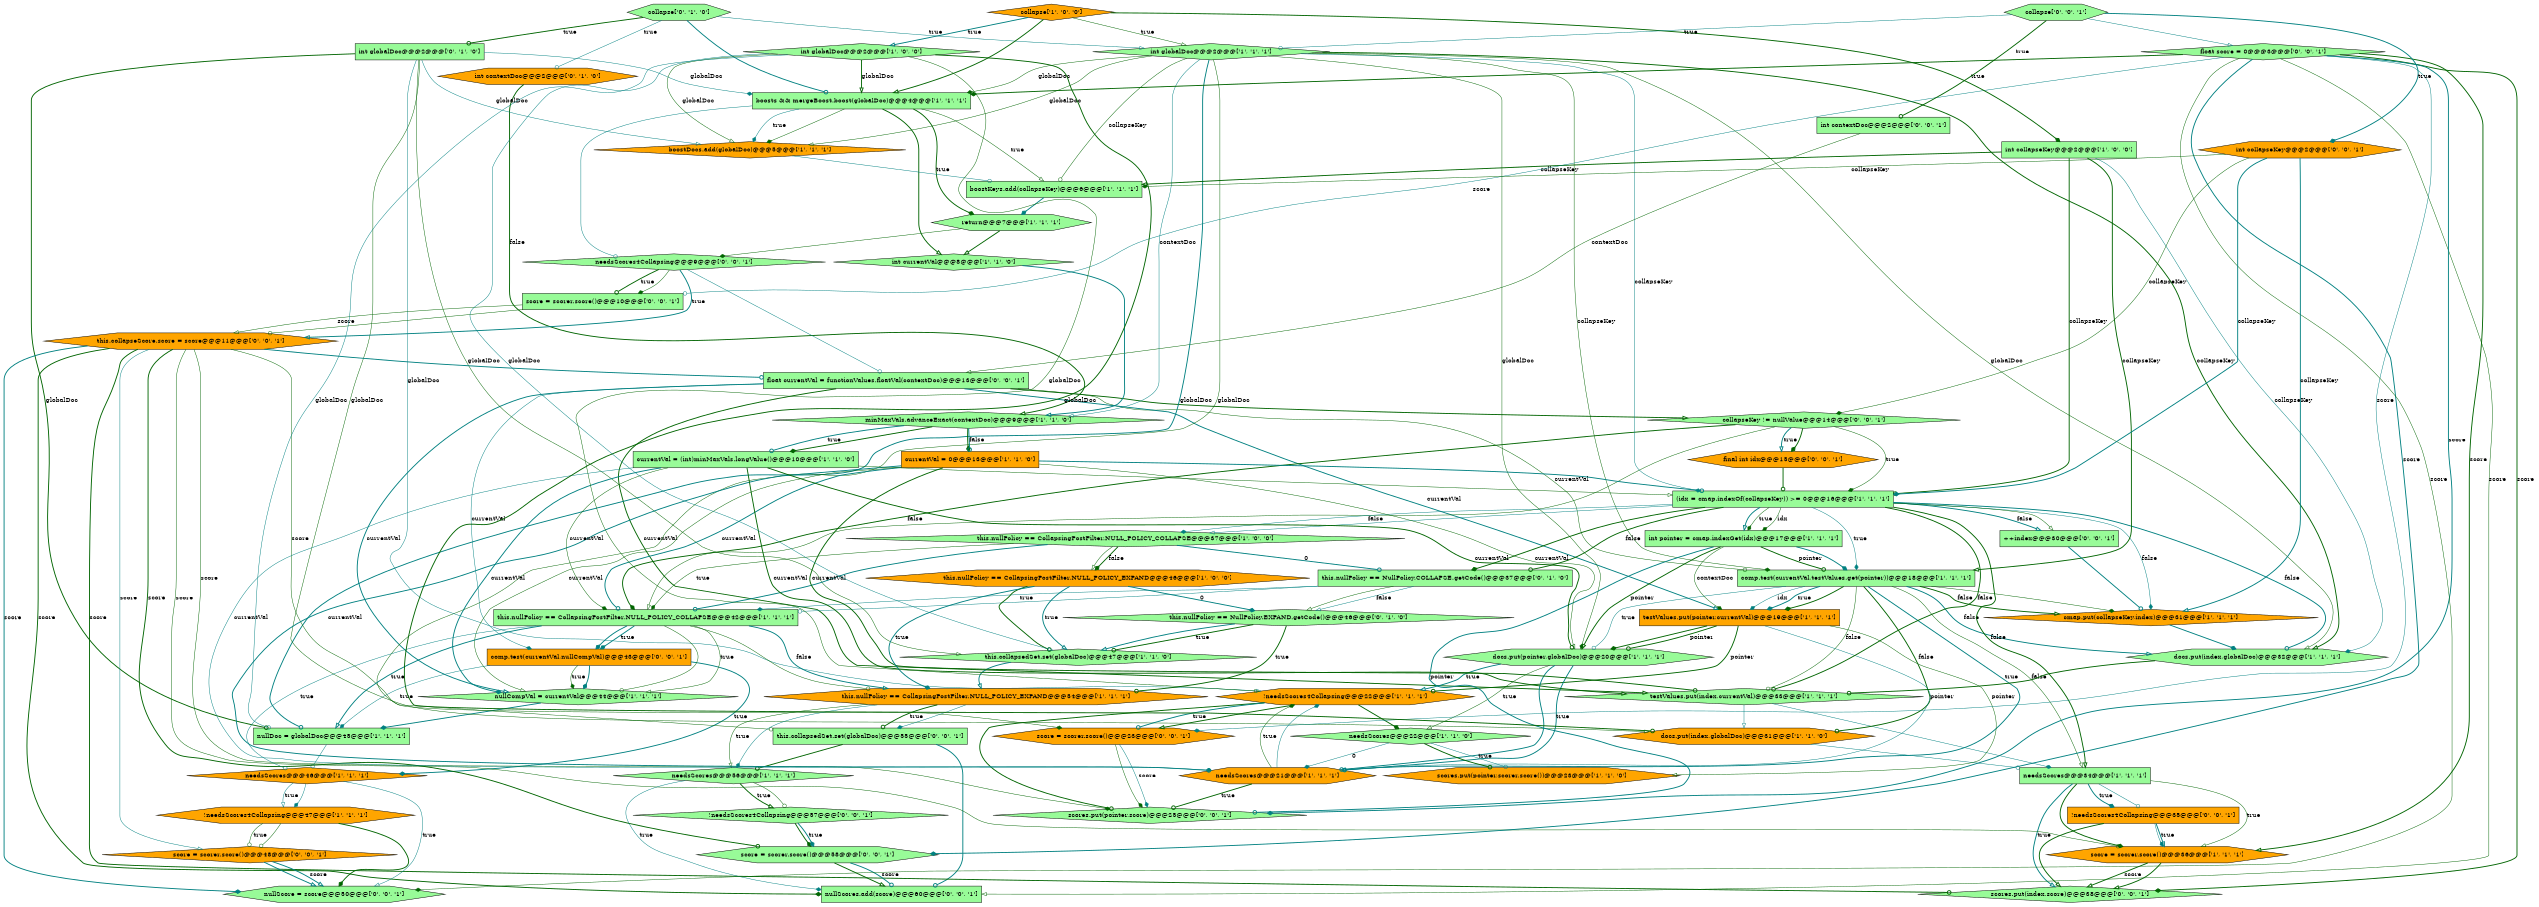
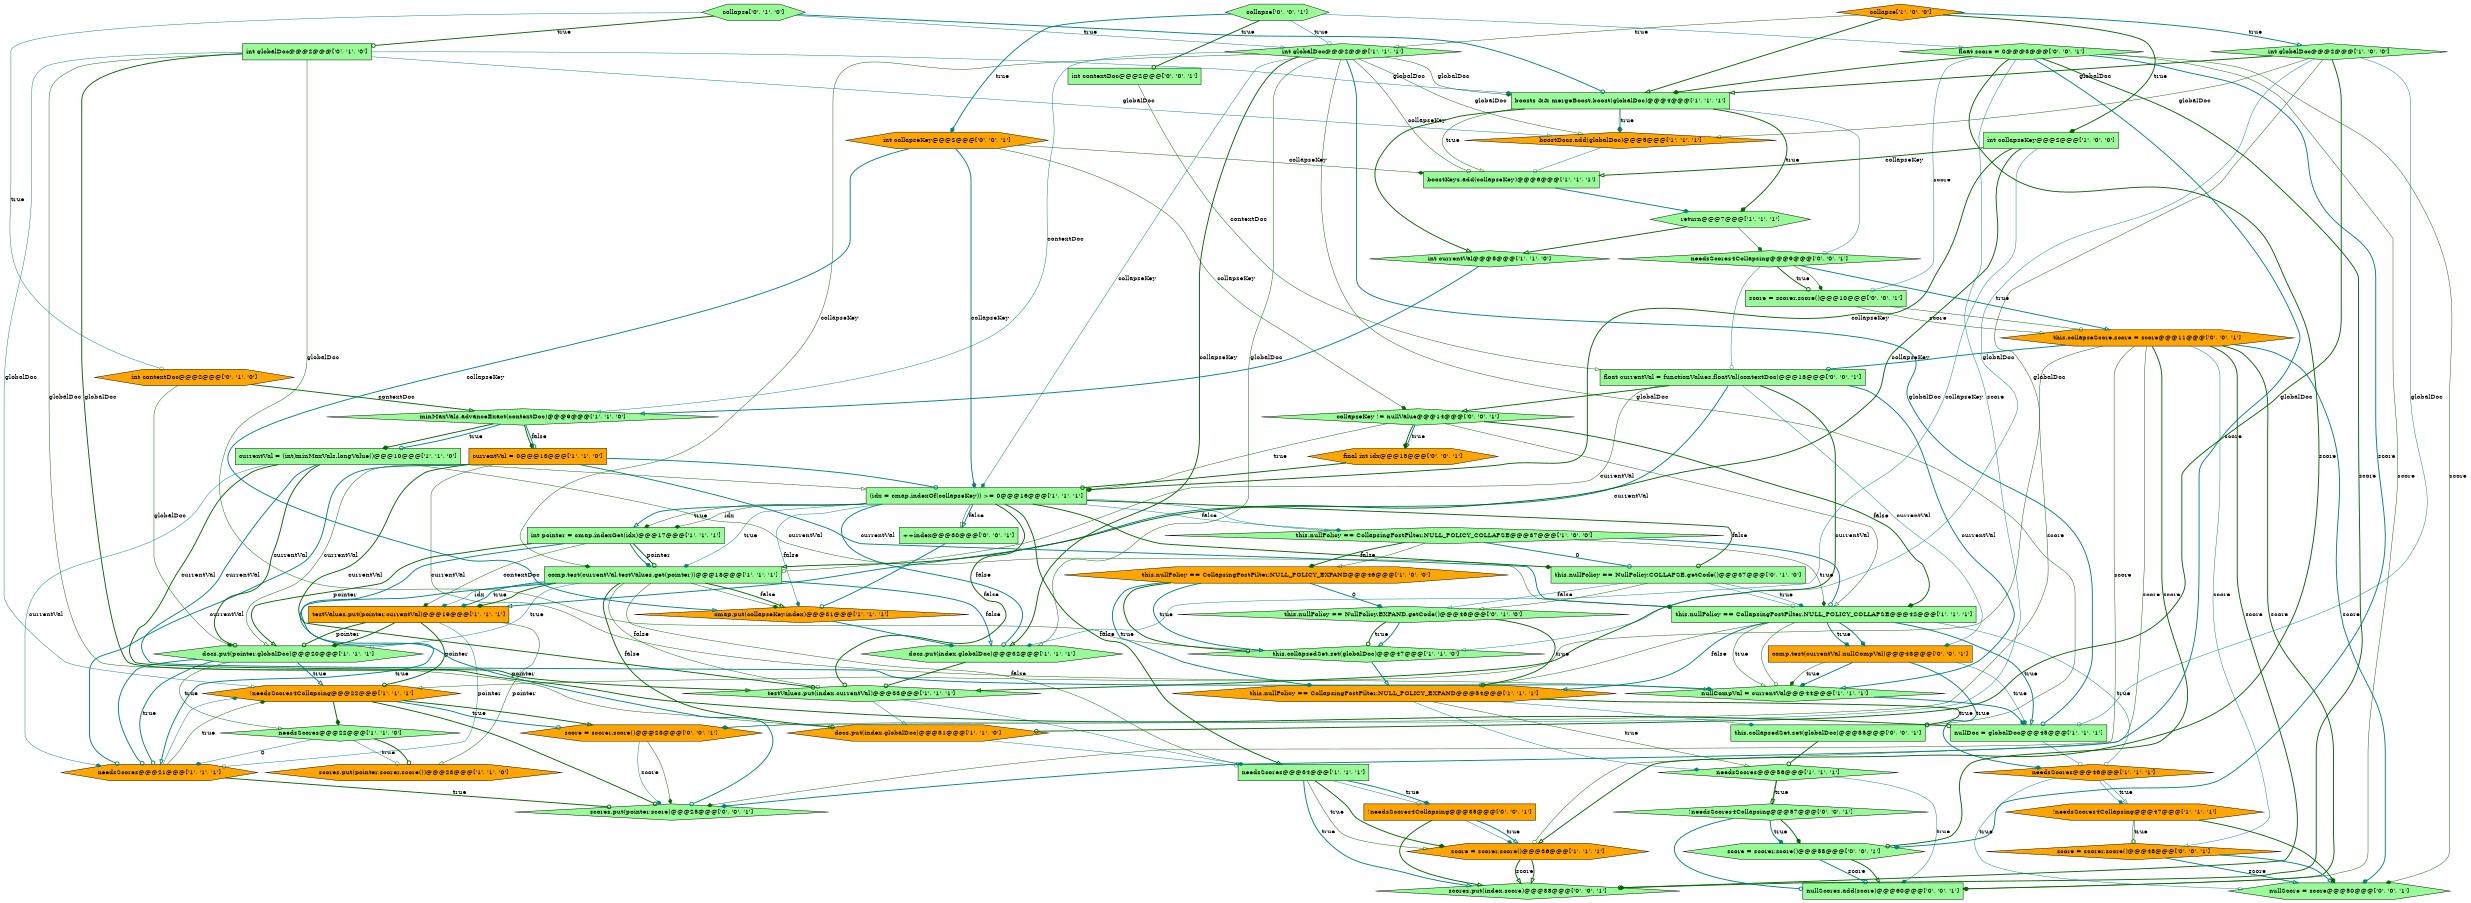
  digraph {
    node [fillcolor=palegreen shape=box style=filled]
    edge [arrowhead=diamond color=darkgreen style=bold]
    n1 [label="nullScores.add(score)@@@60@@@['0', '0', '1']"]
    n2 [label="scores.put(index,score)@@@38@@@['0', '0', '1']" shape=diamond]
    n3 [label="testValues.put(index,currentVal)@@@33@@@['1', '1', '1']" shape=diamond]
    n4 [label="needsScores@@@34@@@['1', '1', '1']"]
    n5 [fillcolor=orange label="docs.put(index,globalDoc)@@@31@@@['1', '1', '0']" shape=hexagon]
    n6 [fillcolor=orange label="score = scorer.score()@@@36@@@['1', '1', '1']" shape=hexagon]
    n7 [fillcolor=orange label="!needsScores4Collapsing@@@35@@@['0', '0', '1']"]
    n8 [label="int contextDoc@@@2@@@['0', '0', '1']"]
    n9 [label="float currentVal = functionValues.floatVal(contextDoc)@@@13@@@['0', '0', '1']"]
    n10 [label="comp.test(currentVal,testValues.get(pointer))@@@18@@@['1', '1', '1']"]
    n11 [fillcolor=orange label="testValues.put(pointer,currentVal)@@@19@@@['1', '1', '1']"]
    n12 [label="nullCompVal = currentVal@@@44@@@['1', '1', '1']" shape=diamond]
    n13 [fillcolor=orange label="comp.test(currentVal,nullCompVal)@@@43@@@['0', '0', '1']"]
    n14 [label="collapseKey != nullValue@@@14@@@['0', '0', '1']" shape=diamond]
    n15 [label="collapse['0', '1', '0']" shape=hexagon]
    n16 [label="int globalDoc@@@2@@@['1', '1', '1']" shape=diamond]
    n17 [fillcolor=orange label="int contextDoc@@@2@@@['0', '1', '0']" shape=hexagon]
    n18 [label="int globalDoc@@@2@@@['0', '1', '0']"]
    n19 [label="boosts && mergeBoost.boost(globalDoc)@@@4@@@['1', '1', '1']"]
    n20 [label="(idx = cmap.indexOf(collapseKey)) >= 0@@@16@@@['1', '1', '1']"]
    n21 [label="docs.put(index,globalDoc)@@@32@@@['1', '1', '1']" shape=hexagon]
    n22 [label="boostKeys.add(collapseKey)@@@6@@@['1', '1', '1']"]
    n23 [label="docs.put(pointer,globalDoc)@@@20@@@['1', '1', '1']" shape=hexagon]
    n24 [label="minMaxVals.advanceExact(contextDoc)@@@9@@@['1', '1', '0']" shape=diamond]
    n25 [fillcolor=orange label="boostDocs.add(globalDoc)@@@5@@@['1', '1', '1']" shape=diamond]
    n26 [label="nullDoc = globalDoc@@@45@@@['1', '1', '1']"]
    n27 [label="this.collapsedSet.set(globalDoc)@@@55@@@['0', '0', '1']"]
    n28 [label="this.collapsedSet.set(globalDoc)@@@47@@@['1', '1', '0']" shape=diamond]
    n29 [fillcolor=orange label="!needsScores4Collapsing@@@22@@@['1', '1', '1']" shape=hexagon]
    n30 [label="int currentVal@@@8@@@['1', '1', '0']" shape=diamond]
    n31 [label="return@@@7@@@['1', '1', '1']" shape=hexagon]
    n32 [label="needsScores4Collapsing@@@9@@@['0', '0', '1']" shape=diamond]
    n33 [label="scores.put(pointer,score)@@@25@@@['0', '0', '1']" shape=diamond]
    n34 [label="int collapseKey@@@2@@@['1', '0', '0']"]
    n35 [fillcolor=orange label="needsScores@@@21@@@['1', '1', '1']" shape=hexagon]
    n36 [fillcolor=orange label="cmap.put(collapseKey,index)@@@31@@@['1', '1', '1']" shape=diamond]
    n37 [label="++index@@@30@@@['0', '0', '1']"]
    n38 [label="int pointer = cmap.indexGet(idx)@@@17@@@['1', '1', '1']"]
    n39 [label="this.nullPolicy == CollapsingPostFilter.NULL_POLICY_COLLAPSE@@@37@@@['1', '0', '0']" shape=diamond]
    n40 [label="this.nullPolicy == NullPolicy.COLLAPSE.getCode()@@@37@@@['0', '1', '0']"]
    n41 [label="score = scorer.score()@@@10@@@['0', '0', '1']"]
    n42 [fillcolor=orange label="this.collapseScore.score = score@@@11@@@['0', '0', '1']" shape=hexagon]
    n43 [label="score = scorer.score()@@@58@@@['0', '0', '1']" shape=hexagon]
    n44 [fillcolor=orange label="score = scorer.score()@@@23@@@['0', '0', '1']" shape=hexagon]
    n45 [label="nullScore = score@@@50@@@['0', '0', '1']" shape=hexagon]
    n46 [fillcolor=orange label="score = scorer.score()@@@48@@@['0', '0', '1']" shape=diamond]
    n47 [fillcolor=orange label="scores.put(pointer,scorer.score())@@@23@@@['1', '1', '0']" shape=hexagon]
    n48 [label="needsScores@@@22@@@['1', '1', '0']" shape=diamond]
    n49 [fillcolor=orange label="this.nullPolicy == CollapsingPostFilter.NULL_POLICY_EXPAND@@@54@@@['1', '1', '1']" shape=hexagon]
    n50 [label="needsScores@@@56@@@['1', '1', '1']" shape=diamond]
    n51 [label="float score = 0@@@3@@@['0', '0', '1']" shape=diamond]
    n52 [fillcolor=orange label="currentVal = 0@@@13@@@['1', '1', '0']"]
    n53 [label="currentVal = (int)minMaxVals.longValue()@@@10@@@['1', '1', '0']"]
    n54 [fillcolor=orange label="needsScores@@@46@@@['1', '1', '1']" shape=diamond]
    n55 [fillcolor=orange label="!needsScores4Collapsing@@@47@@@['1', '1', '1']" shape=hexagon]
    n56 [label="this.nullPolicy == CollapsingPostFilter.NULL_POLICY_COLLAPSE@@@42@@@['1', '1', '1']"]
    n57 [fillcolor=orange label="this.nullPolicy == CollapsingPostFilter.NULL_POLICY_EXPAND@@@46@@@['1', '0', '0']" shape=hexagon]
    n58 [label="this.nullPolicy == NullPolicy.EXPAND.getCode()@@@46@@@['0', '1', '0']" shape=diamond]
    n59 [fillcolor=orange label="final int idx@@@15@@@['0', '0', '1']" shape=hexagon]
    n60 [label="int globalDoc@@@2@@@['1', '0', '0']" shape=diamond]
    n61 [fillcolor=orange label="collapse['1', '0', '0']" shape=diamond]
    n62 [label="collapse['0', '0', '1']" shape=hexagon]
    n63 [fillcolor=orange label="int collapseKey@@@2@@@['0', '0', '1']" shape=hexagon]
    n64 [label="!needsScores4Collapsing@@@57@@@['0', '0', '1']" shape=diamond]
    n3 -> n4 [color=teal style=solid]
    n3 -> n5 [arrowhead=onormal color=teal style=solid]
    n4 -> n2 [arrowhead=onormal color=teal label=true]
    n4 -> n6 [arrowhead=onormal label=true style=solid]
    n4 -> n6
    n4 -> n7 [arrowhead=odot color=teal style=solid]
    n4 -> n7 [color=teal label=true]
    n5 -> n4 [arrowhead=odot color=teal style=solid]
    n6 -> n2 [arrowhead=onormal label=score]
    n6 -> n2 [arrowhead=onormal]
    n7 -> n2 [arrowhead=onormal]
    n7 -> n6 [color=teal style=solid]
    n7 -> n6 [arrowhead=onormal color=teal label=true]
    n8 -> n9 [arrowhead=onormal label=contextDoc style=solid]
    n9 -> n3 [arrowhead=onormal label=currentVal]
    n9 -> n10 [arrowhead=odot label=currentVal style=solid]
    n9 -> n11 [arrowhead=onormal color=teal label=currentVal]
    n9 -> n12 [arrowhead=onormal color=teal label=currentVal]
    n9 -> n13 [color=teal label=currentVal style=solid]
    n9 -> n14 [arrowhead=onormal]
    n10 -> n3 [arrowhead=odot label=false style=solid]
    n10 -> n4 [arrowhead=onormal label=false style=solid]
    n10 -> n5 [arrowhead=odot label=false]
    n10 -> n11
    n10 -> n11 [color=teal label=idx style=solid]
    n10 -> n11 [color=teal label=true]
    n10 -> n21 [arrowhead=onormal color=teal label=false]
    n10 -> n23 [arrowhead=odot color=teal label=true style=solid]
    n10 -> n35 [arrowhead=onormal color=teal label=true]
    n10 -> n36 [style=solid]
    n10 -> n36 [arrowhead=onormal label=false]
    n11 -> n23
    n11 -> n23 [arrowhead=odot label=pointer]
    n11 -> n29 [arrowhead=odot label=pointer]
    n11 -> n35 [arrowhead=odot color=teal label=pointer style=solid]
    n11 -> n47 [arrowhead=onormal label=pointer style=solid]
    n12 -> n26 [color=teal]
    n13 -> n12 [color=teal]
    n13 -> n12 [label=true style=solid]
    n13 -> n26 [color=teal label=true style=solid]
    n13 -> n54 [color=teal label=true]
    n14 -> n20 [label=true style=solid]
    n14 -> n56 [label=false]
    n14 -> n56 [arrowhead=onormal style=solid]
    n14 -> n59 [arrowhead=onormal color=teal label=true]
    n14 -> n59
    n15 -> n16 [arrowhead=onormal color=teal label=true style=solid]
    n15 -> n17 [arrowhead=odot color=teal label=true style=solid]
    n15 -> n18 [arrowhead=odot label=true]
    n15 -> n19 [arrowhead=odot color=teal]
    n16 -> n10 [label=collapseKey style=solid]
    n16 -> n19 [label=globalDoc style=solid]
    n16 -> n20 [color=teal label=collapseKey style=solid]
    n16 -> n21 [arrowhead=onormal label=globalDoc style=solid]
    n16 -> n21 [arrowhead=onormal label=collapseKey]
    n16 -> n22 [arrowhead=odot label=collapseKey style=solid]
-   n16 -> n23 [label=globalDoc style=solid]
+   n17 -> n23 [label=globalDoc style=solid]
    n16 -> n24 [arrowhead=onormal color=teal label=contextDoc style=solid]
    n16 -> n25 [arrowhead=onormal label=globalDoc style=solid]
    n16 -> n26 [arrowhead=odot color=teal label=globalDoc]
    n16 -> n27 [arrowhead=odot label=globalDoc style=solid]
-   n17 -> n24 [arrowhead=onormal label=false]
+   n17 -> n24 [arrowhead=onormal label=contextDoc]
    n18 -> n5 [arrowhead=onormal label=globalDoc style=solid]
    n18 -> n19 [color=teal label=globalDoc style=solid]
    n18 -> n25 [arrowhead=onormal color=teal label=globalDoc style=solid]
    n18 -> n26 [arrowhead=odot label=globalDoc]
    n18 -> n28 [arrowhead=onormal label=globalDoc style=solid]
    n18 -> n29 [arrowhead=onormal color=teal label=globalDoc style=solid]
    n19 -> n22 [arrowhead=onormal label=true style=solid]
    n19 -> n25 [style=solid]
    n19 -> n25 [color=teal label=true style=solid]
    n19 -> n30 [arrowhead=onormal]
    n19 -> n31 [label=true]
    n19 -> n32 [arrowhead=odot color=teal style=solid]
    n20 -> n3 [arrowhead=odot label=false]
    n20 -> n4 [arrowhead=onormal label=false]
    n20 -> n10 [color=teal label=true style=solid]
    n20 -> n21 [arrowhead=odot color=teal label=false]
    n20 -> n36 [color=teal label=false style=solid]
    n20 -> n37 [arrowhead=onormal color=teal label=false]
    n20 -> n37 [arrowhead=onormal style=solid]
    n20 -> n38 [arrowhead=onormal color=teal]
    n20 -> n38 [label=true style=solid]
    n20 -> n38 [label=idx style=solid]
    n20 -> n39 [arrowhead=onormal color=teal style=solid]
    n20 -> n39 [color=teal label=false style=solid]
    n20 -> n40 [arrowhead=odot label=false]
    n20 -> n40
    n21 -> n3 [arrowhead=odot]
    n22 -> n31 [color=teal]
    n23 -> n29 [arrowhead=onormal color=teal label=true]
    n23 -> n35 [arrowhead=odot color=teal]
    n23 -> n35 [arrowhead=odot color=teal label=true]
    n23 -> n48 [arrowhead=onormal label=true style=solid]
    n24 -> n52
    n24 -> n52 [arrowhead=odot color=teal label=false]
    n24 -> n53
    n24 -> n53 [arrowhead=odot color=teal label=true]
    n25 -> n22 [arrowhead=odot color=teal style=solid]
    n26 -> n54 [arrowhead=odot color=teal style=solid]
    n27 -> n50 [arrowhead=odot]
    n28 -> n49 [arrowhead=onormal color=teal]
    n29 -> n33 [arrowhead=odot]
    n29 -> n44 [arrowhead=odot color=teal label=true]
    n29 -> n44 [arrowhead=onormal]
    n29 -> n48
    n30 -> n24 [arrowhead=onormal color=teal]
    n31 -> n30 [arrowhead=onormal]
    n31 -> n32 [style=solid]
    n32 -> n9 [arrowhead=odot color=teal style=solid]
    n32 -> n41 [arrowhead=odot label=true]
    n32 -> n41 [style=solid]
    n32 -> n42 [arrowhead=onormal color=teal label=true]
    n34 -> n10 [arrowhead=onormal label=collapseKey]
    n34 -> n20 [arrowhead=odot label=collapseKey]
    n34 -> n21 [color=teal label=collapseKey style=solid]
    n34 -> n22 [arrowhead=onormal label=collapseKey]
    n35 -> n29 [color=teal style=solid]
    n35 -> n29 [label=true style=solid]
    n35 -> n33 [arrowhead=odot label=true]
    n36 -> n21 [color=teal]
    n37 -> n36 [arrowhead=odot color=teal]
    n38 -> n10 [arrowhead=odot label=pointer]
    n38 -> n10 [color=teal]
    n38 -> n11 [label=contextDoc style=solid]
    n38 -> n23 [arrowhead=onormal label=pointer]
    n38 -> n33 [arrowhead=odot color=teal label=pointer]
    n39 -> n40 [arrowhead=odot color=teal label=0]
    n39 -> n56 [label=true style=solid]
    n39 -> n56 [arrowhead=odot color=teal]
    n39 -> n57 [label=false]
    n39 -> n57 [arrowhead=onormal style=solid]
    n40 -> n56 [arrowhead=odot color=teal style=solid]
    n40 -> n56 [color=teal label=true style=solid]
    n40 -> n58 [arrowhead=onormal color=teal label=false style=solid]
    n40 -> n58 [arrowhead=onormal style=solid]
    n41 -> n42 [arrowhead=onormal label=score style=solid]
    n41 -> n42 [arrowhead=odot style=solid]
    n42 -> n1 [label=score]
    n42 -> n2 [arrowhead=odot label=score]
    n42 -> n6 [arrowhead=odot label=score style=solid]
    n42 -> n9 [arrowhead=odot color=teal]
    n42 -> n33 [label=score style=solid]
    n42 -> n43 [arrowhead=odot label=score]
    n42 -> n44 [label=score style=solid]
    n42 -> n45 [color=teal label=score]
    n42 -> n46 [arrowhead=onormal color=teal label=score style=solid]
    n43 -> n1 [arrowhead=odot color=teal label=score]
    n43 -> n1 [arrowhead=onormal]
    n44 -> n33 [style=solid]
    n44 -> n33 [color=teal label=score style=solid]
    n46 -> n45 [arrowhead=onormal color=teal]
    n46 -> n45 [arrowhead=onormal color=teal label=score]
    n48 -> n35 [color=teal label=0 style=solid]
    n48 -> n47 [arrowhead=odot color=teal label=true style=solid]
    n48 -> n47 [arrowhead=odot]
    n49 -> n27 [arrowhead=odot label=true]
    n49 -> n27 [color=teal style=solid]
    n49 -> n50 [color=teal style=solid]
    n49 -> n50 [arrowhead=onormal label=true style=solid]
    n50 -> n1 [color=teal label=true style=solid]
    n50 -> n64 [arrowhead=onormal label=true]
    n50 -> n64 [arrowhead=odot style=solid]
    n51 -> n1 [arrowhead=onormal label=score style=solid]
    n51 -> n2 [label=score]
    n51 -> n6 [arrowhead=onormal label=score]
    n51 -> n19
    n51 -> n33 [color=teal label=score]
    n51 -> n41 [arrowhead=odot color=teal label=score style=solid]
    n51 -> n43 [color=teal label=score]
    n51 -> n44 [color=teal label=score style=solid]
    n51 -> n45 [label=score style=solid]
    n52 -> n3 [arrowhead=odot label=currentVal]
    n52 -> n12 [arrowhead=onormal label=currentVal style=solid]
    n52 -> n20 [arrowhead=odot color=teal]
    n52 -> n23 [arrowhead=onormal label=currentVal style=solid]
    n52 -> n35 [arrowhead=odot color=teal label=currentVal]
    n52 -> n56 [arrowhead=odot color=teal label=currentVal]
    n53 -> n3 [arrowhead=onormal label=currentVal]
    n53 -> n12 [color=teal label=currentVal]
    n53 -> n20 [arrowhead=onormal style=solid]
    n53 -> n23 [arrowhead=odot label=currentVal]
    n53 -> n35 [color=teal label=currentVal style=solid]
    n53 -> n56 [label=currentVal style=solid]
    n54 -> n45 [arrowhead=onormal color=teal label=true style=solid]
    n54 -> n55 [color=teal style=solid]
    n54 -> n55 [arrowhead=onormal color=teal label=true style=solid]
    n55 -> n45
    n55 -> n46 [arrowhead=odot style=solid]
    n55 -> n46 [arrowhead=odot label=true style=solid]
    n56 -> n12 [arrowhead=onormal label=true style=solid]
    n56 -> n12 [arrowhead=odot style=solid]
    n56 -> n13 [color=teal label=true]
    n56 -> n13 [color=teal]
    n56 -> n26 [arrowhead=onormal color=teal label=true]
    n56 -> n49 [arrowhead=onormal color=teal label=false]
    n56 -> n49 [arrowhead=odot style=solid]
    n56 -> n54 [arrowhead=odot color=teal label=true style=solid]
    n57 -> n28 [arrowhead=odot]
    n57 -> n28 [arrowhead=onormal color=teal label=true]
    n57 -> n49 [color=teal label=true]
    n57 -> n58 [color=teal label=0]
    n58 -> n28 [arrowhead=odot label=true]
    n58 -> n28 [arrowhead=onormal color=teal]
    n58 -> n49 [arrowhead=odot label=true]
    n59 -> n20 [arrowhead=odot]
    n60 -> n5 [arrowhead=odot label=globalDoc]
    n60 -> n19 [arrowhead=onormal label=globalDoc]
    n60 -> n25 [arrowhead=onormal label=globalDoc style=solid]
    n60 -> n26 [arrowhead=odot color=teal label=globalDoc style=solid]
    n60 -> n28 [arrowhead=onormal color=teal label=globalDoc style=solid]
    n60 -> n29 [arrowhead=onormal label=globalDoc style=solid]
    n61 -> n16 [arrowhead=onormal label=true style=solid]
    n61 -> n19 [arrowhead=onormal]
    n61 -> n34 [label=true]
    n61 -> n60 [arrowhead=onormal color=teal label=true]
    n62 -> n8 [arrowhead=odot label=true]
    n62 -> n16 [arrowhead=odot color=teal label=true style=solid]
    n62 -> n51 [arrowhead=onormal color=teal style=solid]
    n62 -> n63 [color=teal label=true]
    n63 -> n14 [label=collapseKey style=solid]
    n63 -> n20 [color=teal label=collapseKey]
    n63 -> n22 [label=collapseKey style=solid]
    n63 -> n36 [arrowhead=onormal color=teal label=collapseKey]
-   n27 -> n1 [arrowhead=odot color=teal]
+   n64 -> n1 [arrowhead=odot color=teal]
    n64 -> n43
    n64 -> n43 [color=teal label=true]
  }
